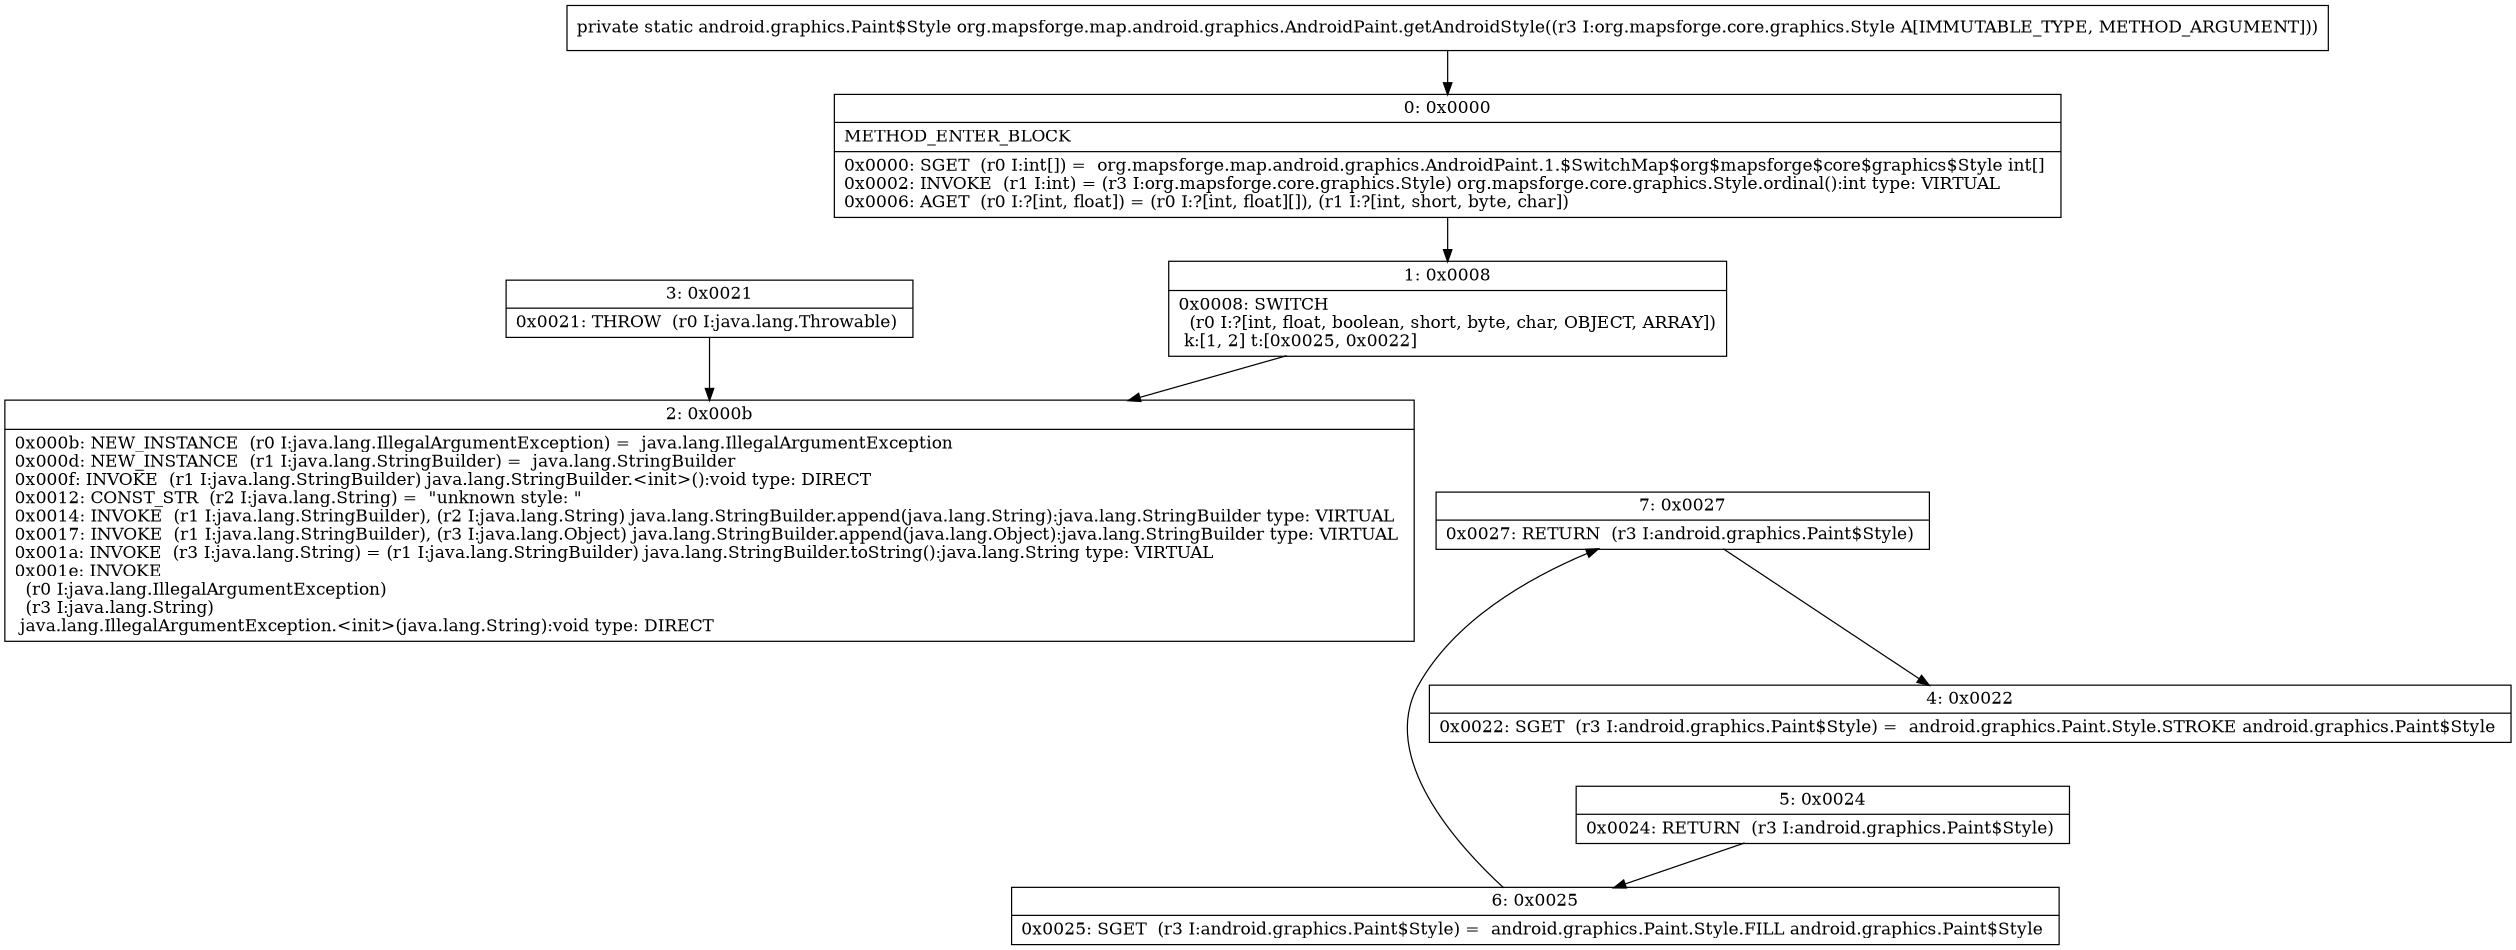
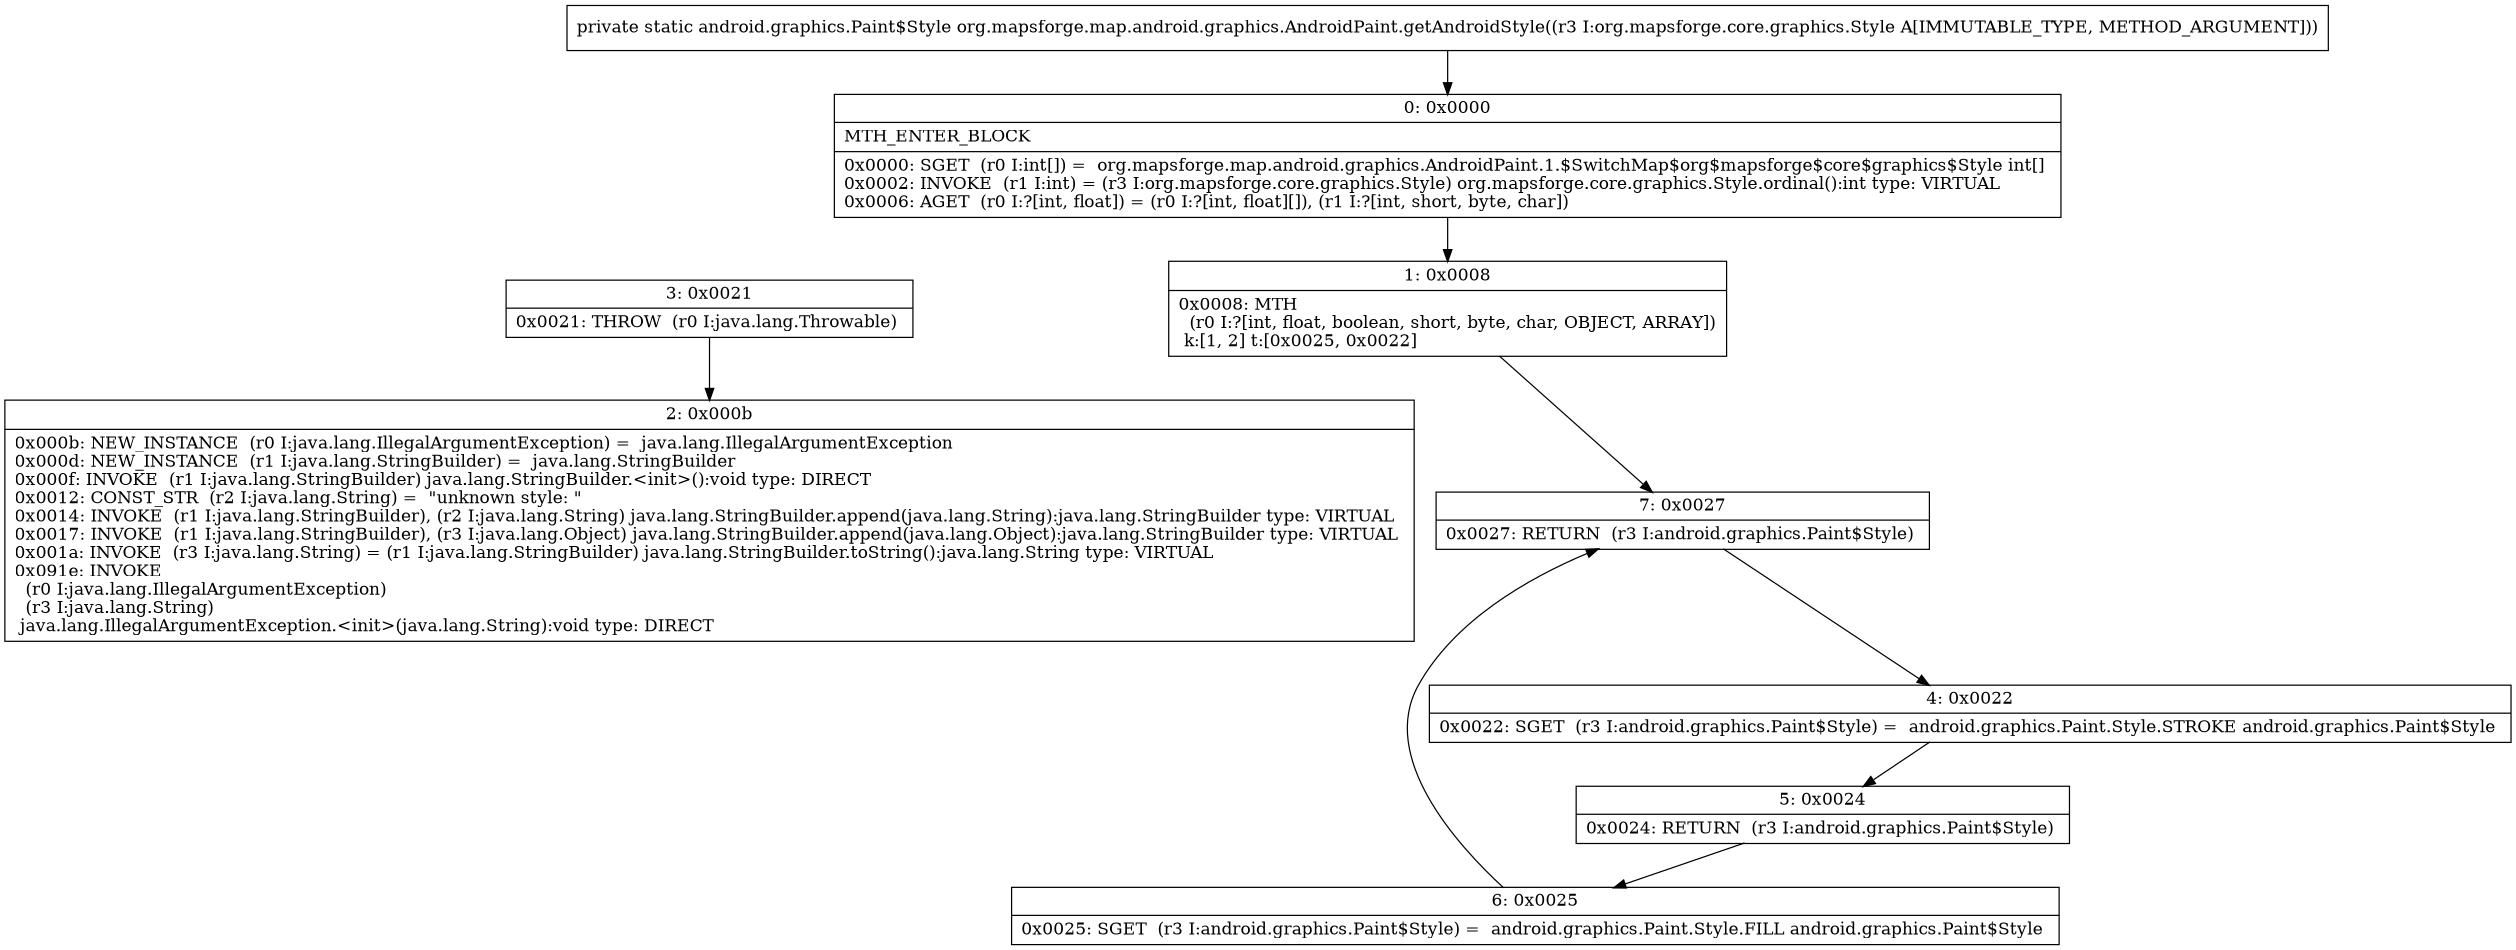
  digraph {
    node [shape=record]
-   n1 [label="{0\:\ 0x0000|METHOD_ENTER_BLOCK\l|0x0000: SGET  (r0 I:int[]) =  org.mapsforge.map.android.graphics.AndroidPaint.1.$SwitchMap$org$mapsforge$core$graphics$Style int[] \l0x0002: INVOKE  (r1 I:int) = (r3 I:org.mapsforge.core.graphics.Style) org.mapsforge.core.graphics.Style.ordinal():int type: VIRTUAL \l0x0006: AGET  (r0 I:?[int, float]) = (r0 I:?[int, float][]), (r1 I:?[int, short, byte, char]) \l}"]
-   n2 [label="{1\:\ 0x0008|0x0008: SWITCH  \l  (r0 I:?[int, float, boolean, short, byte, char, OBJECT, ARRAY])\l k:[1, 2] t:[0x0025, 0x0022] \l}"]
-   n3 [label="{2\:\ 0x000b|0x000b: NEW_INSTANCE  (r0 I:java.lang.IllegalArgumentException) =  java.lang.IllegalArgumentException \l0x000d: NEW_INSTANCE  (r1 I:java.lang.StringBuilder) =  java.lang.StringBuilder \l0x000f: INVOKE  (r1 I:java.lang.StringBuilder) java.lang.StringBuilder.\<init\>():void type: DIRECT \l0x0012: CONST_STR  (r2 I:java.lang.String) =  \"unknown style: \" \l0x0014: INVOKE  (r1 I:java.lang.StringBuilder), (r2 I:java.lang.String) java.lang.StringBuilder.append(java.lang.String):java.lang.StringBuilder type: VIRTUAL \l0x0017: INVOKE  (r1 I:java.lang.StringBuilder), (r3 I:java.lang.Object) java.lang.StringBuilder.append(java.lang.Object):java.lang.StringBuilder type: VIRTUAL \l0x001a: INVOKE  (r3 I:java.lang.String) = (r1 I:java.lang.StringBuilder) java.lang.StringBuilder.toString():java.lang.String type: VIRTUAL \l0x001e: INVOKE  \l  (r0 I:java.lang.IllegalArgumentException)\l  (r3 I:java.lang.String)\l java.lang.IllegalArgumentException.\<init\>(java.lang.String):void type: DIRECT \l}"]
+   n1 [label="{0\:\ 0x0000|MTH_ENTER_BLOCK\l|0x0000: SGET  (r0 I:int[]) =  org.mapsforge.map.android.graphics.AndroidPaint.1.$SwitchMap$org$mapsforge$core$graphics$Style int[] \l0x0002: INVOKE  (r1 I:int) = (r3 I:org.mapsforge.core.graphics.Style) org.mapsforge.core.graphics.Style.ordinal():int type: VIRTUAL \l0x0006: AGET  (r0 I:?[int, float]) = (r0 I:?[int, float][]), (r1 I:?[int, short, byte, char]) \l}"]
+   n2 [label="{1\:\ 0x0008|0x0008: MTH  \l  (r0 I:?[int, float, boolean, short, byte, char, OBJECT, ARRAY])\l k:[1, 2] t:[0x0025, 0x0022] \l}"]
+   n3 [label="{2\:\ 0x000b|0x000b: NEW_INSTANCE  (r0 I:java.lang.IllegalArgumentException) =  java.lang.IllegalArgumentException \l0x000d: NEW_INSTANCE  (r1 I:java.lang.StringBuilder) =  java.lang.StringBuilder \l0x000f: INVOKE  (r1 I:java.lang.StringBuilder) java.lang.StringBuilder.\<init\>():void type: DIRECT \l0x0012: CONST_STR  (r2 I:java.lang.String) =  \"unknown style: \" \l0x0014: INVOKE  (r1 I:java.lang.StringBuilder), (r2 I:java.lang.String) java.lang.StringBuilder.append(java.lang.String):java.lang.StringBuilder type: VIRTUAL \l0x0017: INVOKE  (r1 I:java.lang.StringBuilder), (r3 I:java.lang.Object) java.lang.StringBuilder.append(java.lang.Object):java.lang.StringBuilder type: VIRTUAL \l0x001a: INVOKE  (r3 I:java.lang.String) = (r1 I:java.lang.StringBuilder) java.lang.StringBuilder.toString():java.lang.String type: VIRTUAL \l0x091e: INVOKE  \l  (r0 I:java.lang.IllegalArgumentException)\l  (r3 I:java.lang.String)\l java.lang.IllegalArgumentException.\<init\>(java.lang.String):void type: DIRECT \l}"]
    n4 [label="{4\:\ 0x0022|0x0022: SGET  (r3 I:android.graphics.Paint$Style) =  android.graphics.Paint.Style.STROKE android.graphics.Paint$Style \l}"]
    n5 [label="{5\:\ 0x0024|0x0024: RETURN  (r3 I:android.graphics.Paint$Style) \l}"]
    n6 [label="{6\:\ 0x0025|0x0025: SGET  (r3 I:android.graphics.Paint$Style) =  android.graphics.Paint.Style.FILL android.graphics.Paint$Style \l}"]
    n7 [label="{7\:\ 0x0027|0x0027: RETURN  (r3 I:android.graphics.Paint$Style) \l}"]
    n8 [label="{3\:\ 0x0021|0x0021: THROW  (r0 I:java.lang.Throwable) \l}"]
    n9 [label="{private static android.graphics.Paint$Style org.mapsforge.map.android.graphics.AndroidPaint.getAndroidStyle((r3 I:org.mapsforge.core.graphics.Style A[IMMUTABLE_TYPE, METHOD_ARGUMENT])) }"]
    n1 -> n2
-   n2 -> n3
+   n2 -> n7
+   n4 -> n5
    n5 -> n6
    n6 -> n7
    n7 -> n4
    n8 -> n3
    n9 -> n1
  }
